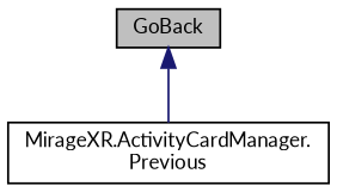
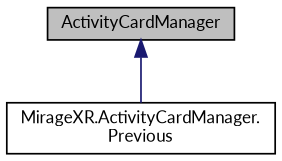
  digraph {
    rankdir=TB
    fontname=Lato
    node [color=black fontname=Lato fontsize=10 shape=record style=filled]
-   n1 [fillcolor=grey75 fontcolor=black height=0.2 label=GoBack width=0.4]
+   n1 [fillcolor=grey75 fontcolor=black height=0.2 label=ActivityCardManager width=0.4]
    n2 [fillcolor=white height=0.2 label="MirageXR.ActivityCardManager.\lPrevious" width=0.4]
    n1 -> n2 [color=midnightblue dir=back fontname=Lato fontsize=10 labelfontname=Helvetica labelfontsize=10 style=solid]
  }
